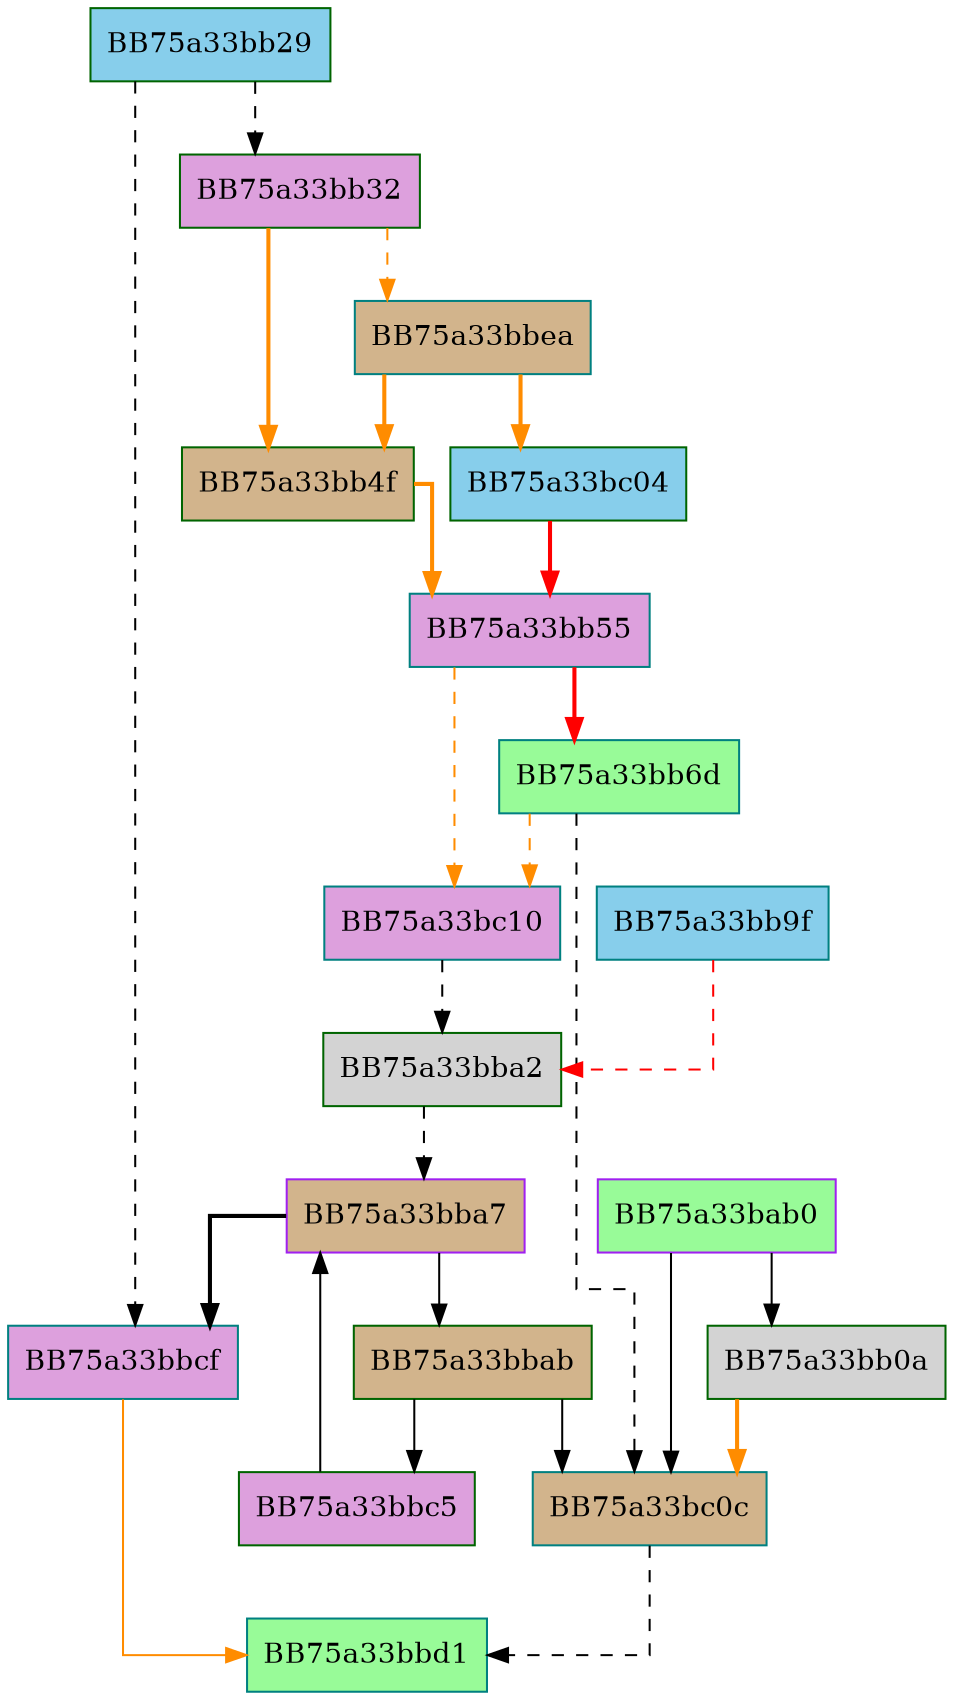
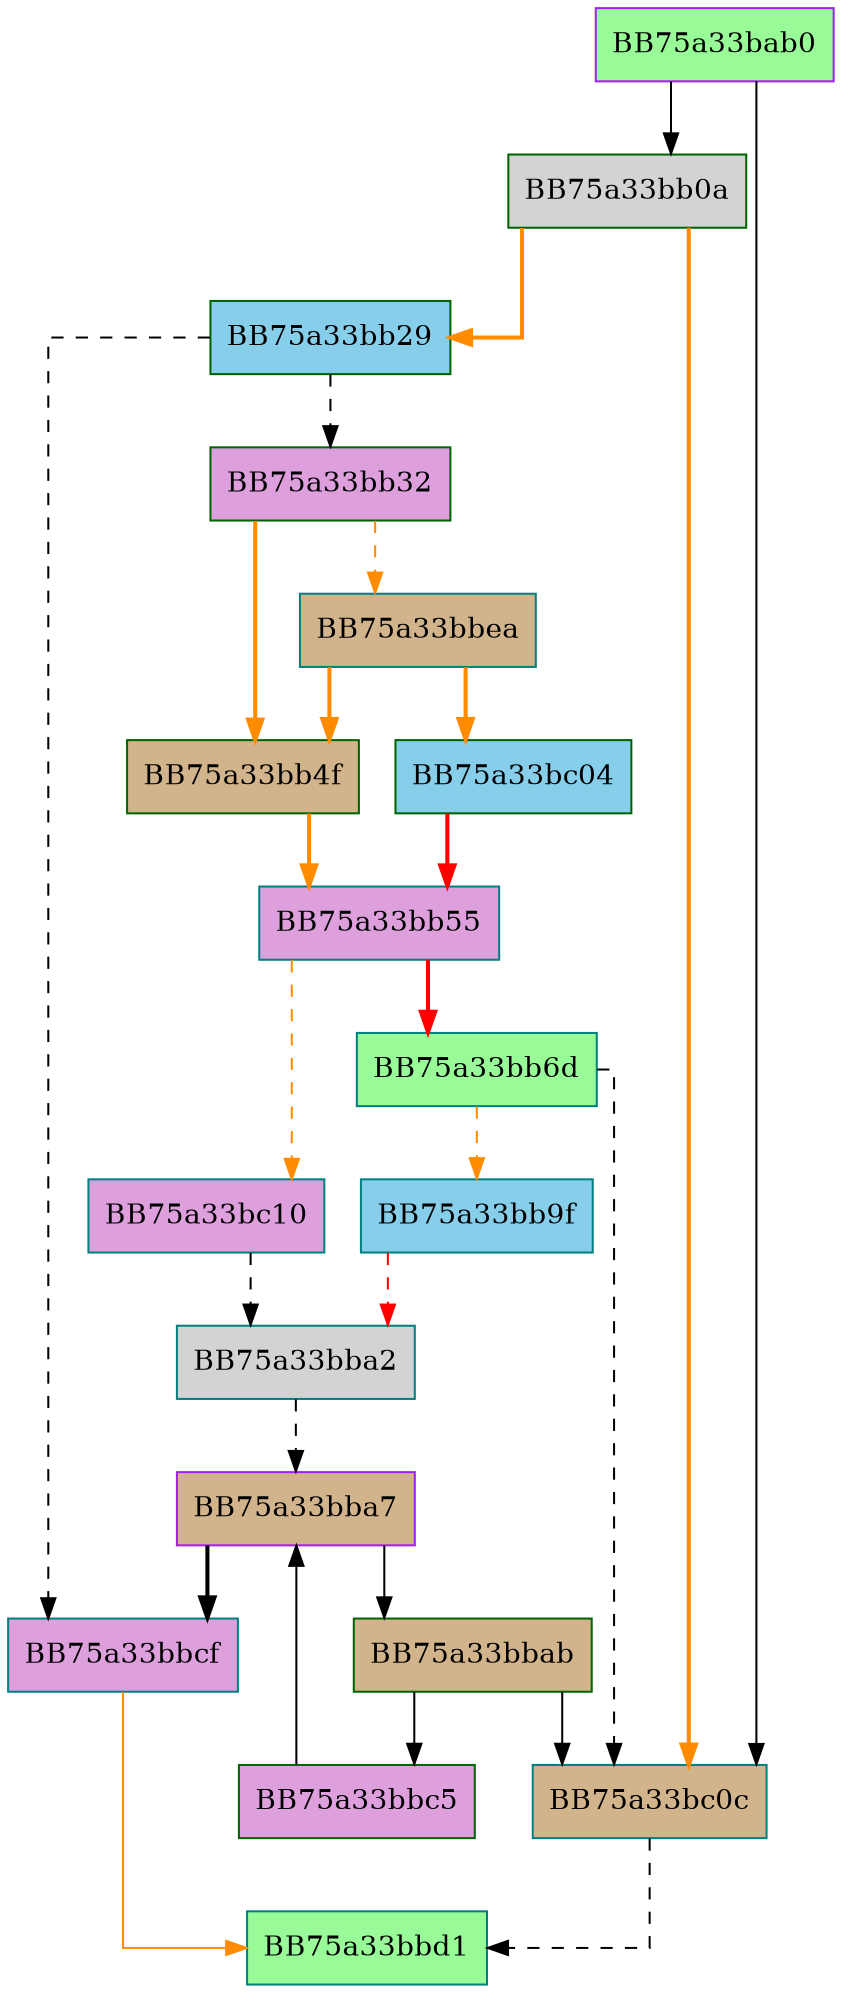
  digraph {
    splines=ortho
    node [color=teal fillcolor=tan shape=box style=filled]
    edge [color=black style=dashed]
    BB75a33bab0 [color=purple fillcolor=palegreen]
    BB75a33bc0c
    BB75a33bb0a [color=darkgreen fillcolor=lightgrey]
    BB75a33bbd1 [fillcolor=palegreen]
    BB75a33bb29 [color=darkgreen fillcolor=skyblue]
    BB75a33bbcf [fillcolor=plum]
    BB75a33bb32 [color=darkgreen fillcolor=plum]
    BB75a33bbea
    BB75a33bb4f [color=darkgreen]
    BB75a33bc04 [color=darkgreen fillcolor=skyblue]
    BB75a33bb55 [fillcolor=plum]
    BB75a33bc10 [fillcolor=plum]
    BB75a33bb6d [fillcolor=palegreen]
-   BB75a33bba2 [color=darkgreen fillcolor=lightgrey]
+   BB75a33bba2 [fillcolor=lightgrey]
    BB75a33bb9f [fillcolor=skyblue]
    BB75a33bba7 [color=purple]
    BB75a33bbab [color=darkgreen]
    BB75a33bbc5 [color=darkgreen fillcolor=plum]
    BB75a33bab0 -> BB75a33bc0c [style=solid]
    BB75a33bab0 -> BB75a33bb0a [style=solid]
    BB75a33bc0c -> BB75a33bbd1
    BB75a33bb0a -> BB75a33bc0c [color=darkorange style=bold]
+   BB75a33bb0a -> BB75a33bb29 [color=darkorange style=bold]
    BB75a33bb29 -> BB75a33bbcf
    BB75a33bb29 -> BB75a33bb32
    BB75a33bbcf -> BB75a33bbd1 [color=darkorange style=solid]
    BB75a33bb32 -> BB75a33bbea [color=darkorange]
    BB75a33bb32 -> BB75a33bb4f [color=darkorange style=bold]
    BB75a33bbea -> BB75a33bb4f [color=darkorange style=bold]
    BB75a33bbea -> BB75a33bc04 [color=darkorange style=bold]
    BB75a33bb4f -> BB75a33bb55 [color=darkorange style=bold]
    BB75a33bc04 -> BB75a33bb55 [color=red style=bold]
    BB75a33bb55 -> BB75a33bc10 [color=darkorange]
    BB75a33bb55 -> BB75a33bb6d [color=red style=bold]
    BB75a33bc10 -> BB75a33bba2
    BB75a33bb6d -> BB75a33bc0c
-   BB75a33bb6d -> BB75a33bc10 [color=darkorange]
+   BB75a33bb6d -> BB75a33bb9f [color=darkorange]
    BB75a33bba2 -> BB75a33bba7
    BB75a33bb9f -> BB75a33bba2 [color=red]
    BB75a33bba7 -> BB75a33bbcf [style=bold]
    BB75a33bba7 -> BB75a33bbab [style=solid]
    BB75a33bbab -> BB75a33bc0c [style=solid]
    BB75a33bbab -> BB75a33bbc5 [style=solid]
    BB75a33bbc5 -> BB75a33bba7 [style=solid]
  }
